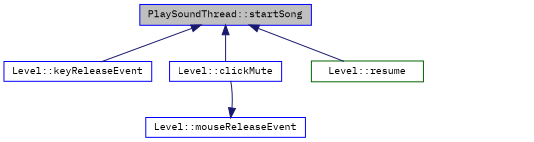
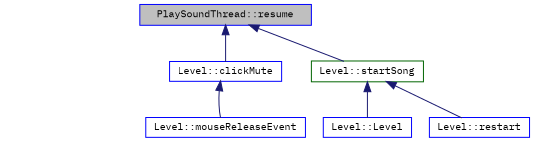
  digraph {
    fontname="IBM Plex Mono"
    rankdir=TB
    node [color=blue fillcolor=white fontname="IBM Plex Mono" fontsize=10 shape=record style=filled]
    edge [color=midnightblue dir=back fontname="IBM Plex Mono" fontsize=10 labelfontname=Helvetica labelfontsize=10 style=solid]
-   n1 [fillcolor=grey75 fontcolor=black height=0.2 label="PlaySoundThread::startSong" width=0.4]
-   n2 [height=0.2 label="Level::keyReleaseEvent" width=0.4]
+   n1 [fillcolor=grey75 fontcolor=black height=0.2 label="PlaySoundThread::resume" width=0.4]
    n3 [height=0.2 label="Level::clickMute" width=0.4]
-   n4 [color=darkgreen height=0.2 label="Level::resume" width=0.4]
+   n4 [color=darkgreen height=0.2 label="Level::startSong" width=0.4]
    n5 [height=0.2 label="Level::mouseReleaseEvent" width=0.4]
-   n1 -> n2
+   n6 [height=0.2 label="Level::Level" width=0.4]
+   n7 [height=0.2 label="Level::restart" width=0.4]
    n1 -> n3
    n1 -> n4
-   n5 -> n3
+   n3 -> n5
+   n4 -> n6
+   n4 -> n7
  }
